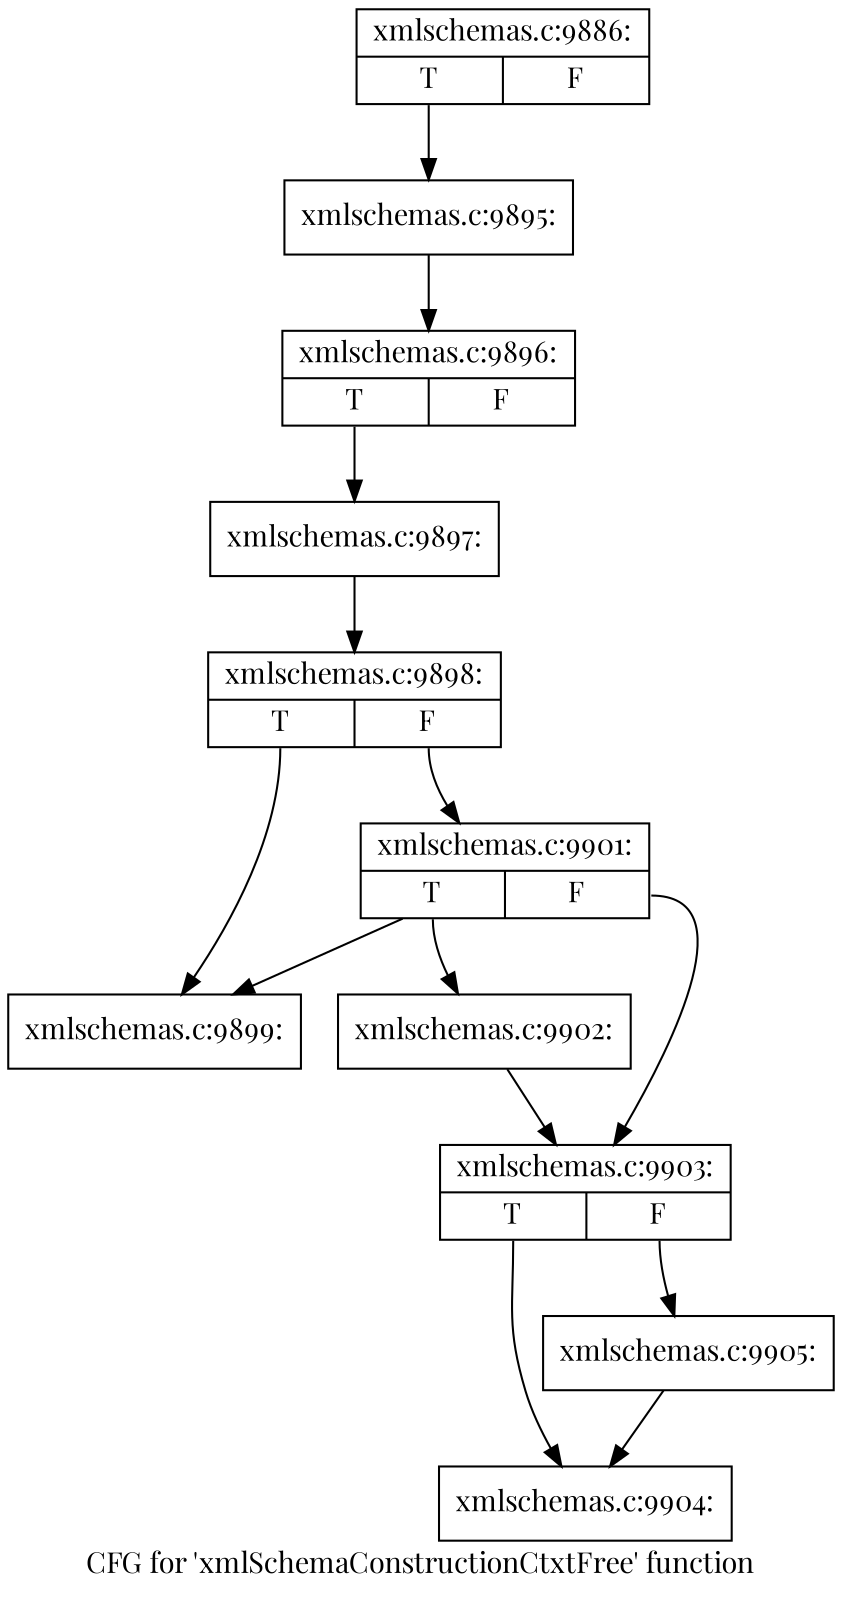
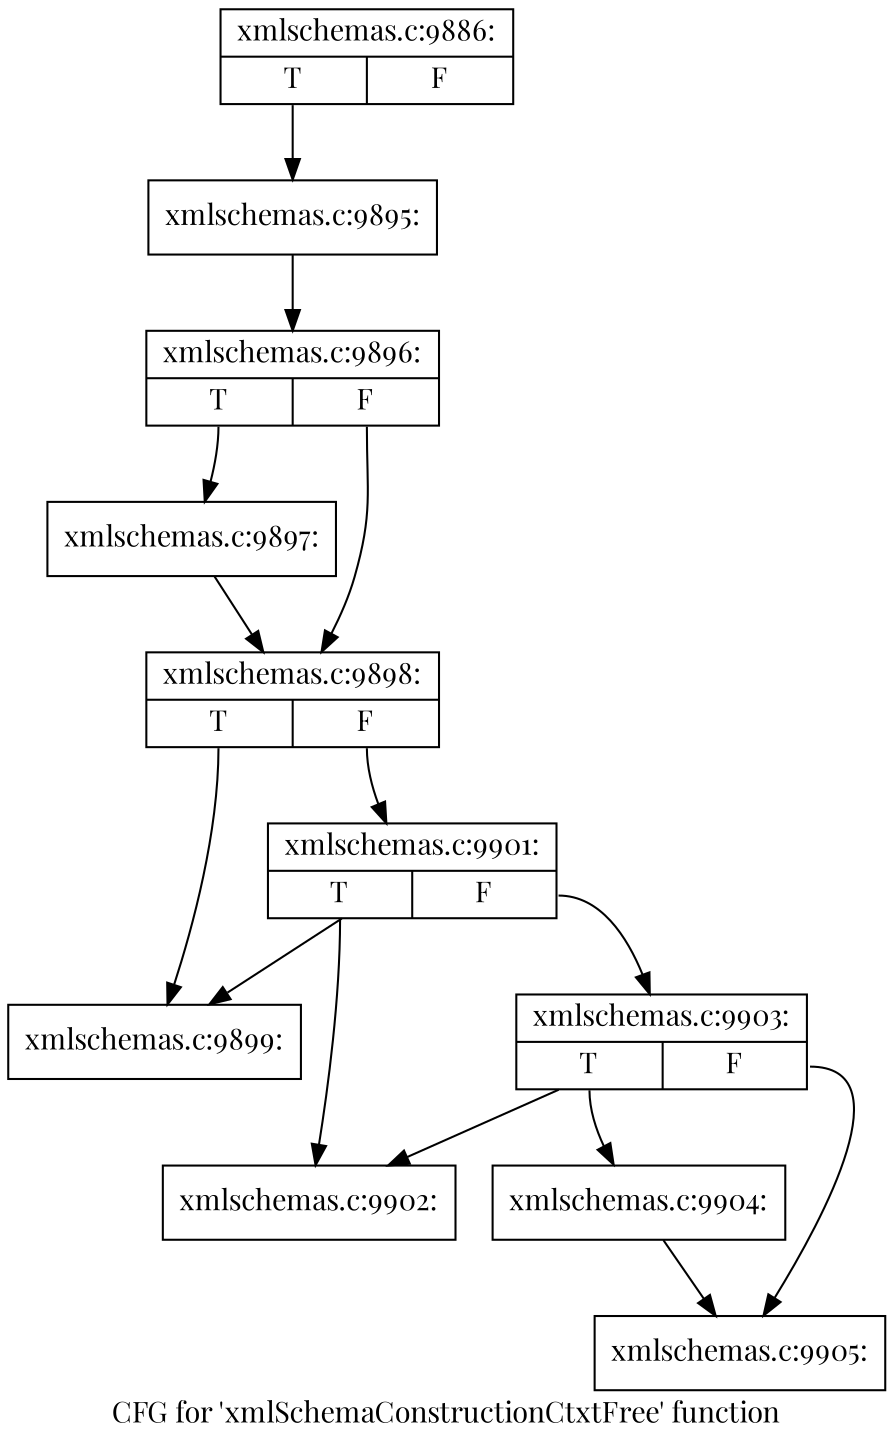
  digraph {
    fontname="Playfair Display"
    label="CFG for 'xmlSchemaConstructionCtxtFree' function"
    node [fontname="Playfair Display" shape=record]
    edge [fontname="Playfair Display"]
    n1 [label="{xmlschemas.c:9886:|{<s0>T|<s1>F}}"]
    n2 [label="{xmlschemas.c:9895:}"]
    n3 [label="{xmlschemas.c:9896:|{<s0>T|<s1>F}}"]
    n4 [label="{xmlschemas.c:9897:}"]
    n5 [label="{xmlschemas.c:9898:|{<s0>T|<s1>F}}"]
    n6 [label="{xmlschemas.c:9899:}"]
    n7 [label="{xmlschemas.c:9901:|{<s0>T|<s1>F}}"]
    n8 [label="{xmlschemas.c:9902:}"]
    n9 [label="{xmlschemas.c:9903:|{<s0>T|<s1>F}}"]
    n10 [label="{xmlschemas.c:9904:}"]
    n11 [label="{xmlschemas.c:9905:}"]
    n1 -> n2 [tailport=s0]
    n2 -> n3
    n3 -> n4 [tailport=s0]
+   n3 -> n5 [tailport=s1]
    n4 -> n5
    n5 -> n6 [tailport=s0]
    n5 -> n7 [tailport=s1]
    n7 -> n6
    n7 -> n8 [tailport=s0]
    n7 -> n9 [tailport=s1]
-   n8 -> n9
+   n9 -> n8
    n9 -> n10 [tailport=s0]
    n9 -> n11 [tailport=s1]
-   n11 -> n10
+   n10 -> n11
  }
